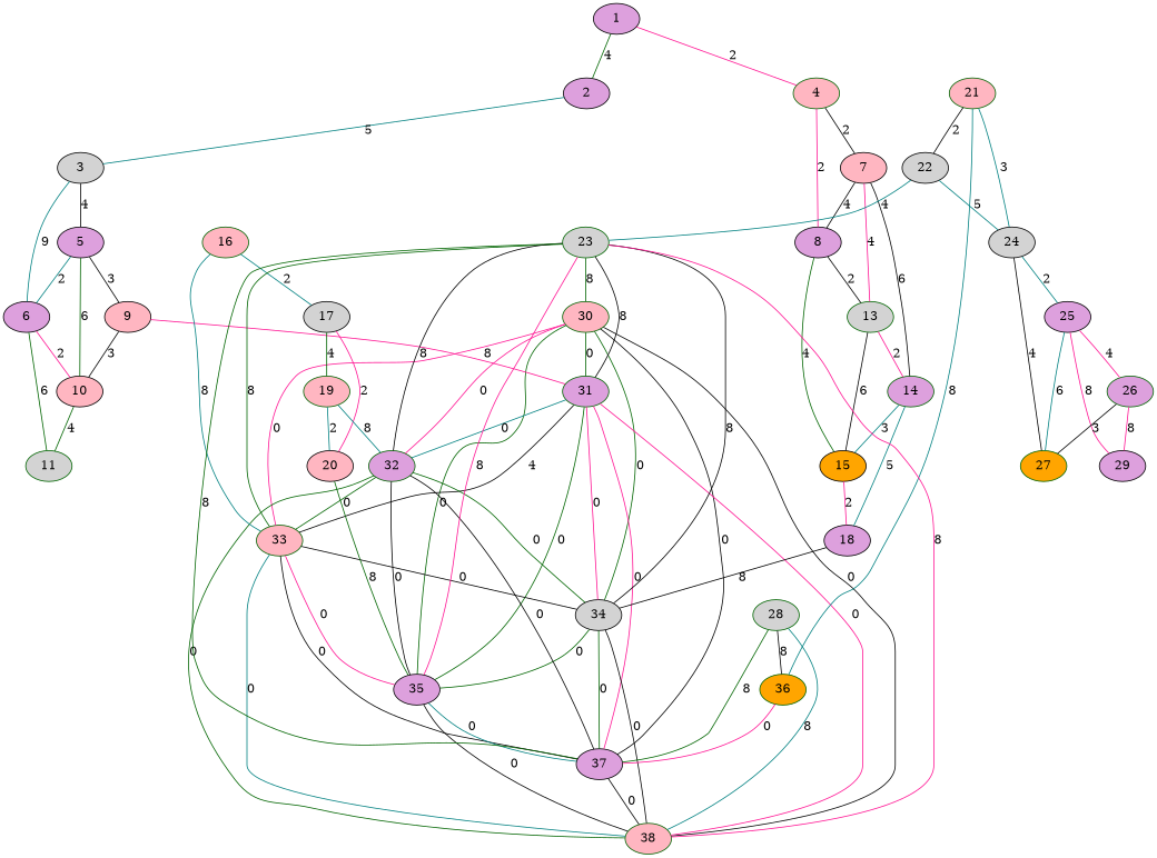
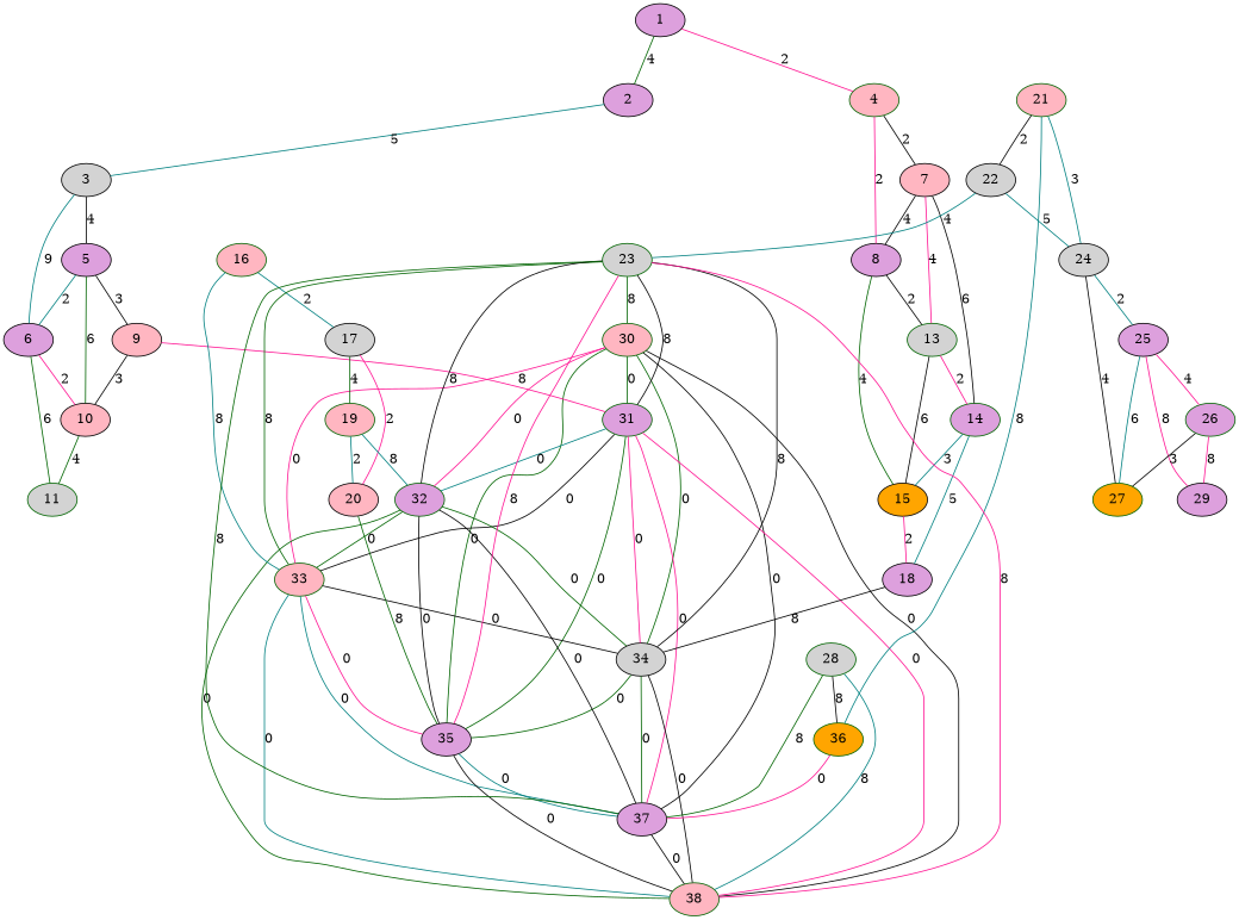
  graph {
    node [color=black fillcolor=plum style=filled weight=1]
    edge [color=black]
    4 [color=darkgreen fillcolor=lightpink]
    1
    2
    7 [fillcolor=lightpink]
    8
    30 [color=darkgreen fillcolor=lightpink weight=3]
    31 [color=darkgreen weight=3]
    33 [color=darkgreen fillcolor=lightpink weight=3]
    34 [fillcolor=lightgrey weight=3]
    32 [color=darkgreen weight=3]
    35 [weight=3]
    37 [weight=3]
    38 [color=darkgreen fillcolor=lightpink weight=3]
    3 [fillcolor=lightgrey]
    5
    6
    9 [fillcolor=lightpink]
    10 [fillcolor=lightpink]
    11 [color=darkgreen fillcolor=lightgrey]
    13 [color=darkgreen fillcolor=lightgrey]
    14 [color=darkgreen]
    15 [fillcolor=orange]
    18
    16 [color=darkgreen fillcolor=lightpink]
    17 [fillcolor=lightgrey]
    19 [color=darkgreen fillcolor=lightpink]
    20 [fillcolor=lightpink]
    21 [color=darkgreen fillcolor=lightpink]
    22 [fillcolor=lightgrey]
    24 [fillcolor=lightgrey]
    36 [color=darkgreen fillcolor=orange weight=3]
    23 [color=darkgreen fillcolor=lightgrey]
    25 [weight=2]
    27 [color=darkgreen fillcolor=orange]
    26 [color=darkgreen weight=2]
    29 [weight=4]
    28 [color=darkgreen fillcolor=lightgrey]
    4 -- 7 [label=2]
    4 -- 8 [color=deeppink label=2]
    1 -- 4 [color=deeppink label=2]
    1 -- 2 [color=darkgreen label=4]
    2 -- 3 [color=teal label=5]
    7 -- 8 [label=4]
    7 -- 13 [color=deeppink label=4]
    7 -- 14 [label=6]
    8 -- 13 [label=2]
    8 -- 15 [color=darkgreen label=4]
    30 -- 31 [color=darkgreen label=0]
    30 -- 33 [color=deeppink label=0]
    30 -- 34 [color=darkgreen label=0]
    30 -- 32 [color=deeppink label=0]
    30 -- 35 [color=darkgreen label=0]
    30 -- 37 [label=0]
    30 -- 38 [label=0]
-   31 -- 33 [label=4]
+   31 -- 33 [label=0]
    31 -- 34 [color=deeppink label=0]
    31 -- 32 [color=teal label=0]
    31 -- 35 [color=darkgreen label=0]
    31 -- 37 [color=deeppink label=0]
    31 -- 38 [color=deeppink label=0]
    33 -- 34 [label=0]
    33 -- 35 [color=deeppink label=0]
-   33 -- 37 [label=0]
+   33 -- 37 [color=teal label=0]
    33 -- 38 [color=teal label=0]
    34 -- 35 [color=darkgreen label=0]
    34 -- 37 [color=darkgreen label=0]
    34 -- 38 [label=0]
    32 -- 33 [color=darkgreen label=0]
    32 -- 34 [color=darkgreen label=0]
    32 -- 35 [label=0]
    32 -- 37 [label=0]
    32 -- 38 [color=darkgreen label=0]
    35 -- 37 [color=teal label=0]
    35 -- 38 [label=0]
    37 -- 38 [label=0]
    3 -- 5 [label=4]
    3 -- 6 [color=teal label=9]
    5 -- 6 [color=teal label=2]
    5 -- 9 [label=3]
    5 -- 10 [color=darkgreen label=6]
    6 -- 10 [color=deeppink label=2]
    6 -- 11 [color=darkgreen label=6]
    9 -- 31 [color=deeppink label=8]
    9 -- 10 [label=3]
    10 -- 11 [color=darkgreen label=4]
    13 -- 14 [color=deeppink label=2]
    13 -- 15 [label=6]
    14 -- 15 [color=teal label=3]
    14 -- 18 [color=teal label=5]
    15 -- 18 [color=deeppink label=2]
    18 -- 34 [label=8]
    16 -- 33 [color=teal label=8]
    16 -- 17 [color=teal label=2]
    17 -- 19 [color=darkgreen label=4]
    17 -- 20 [color=deeppink label=2]
    19 -- 32 [color=teal label=8]
    19 -- 20 [color=teal label=2]
    20 -- 35 [color=darkgreen label=8]
    21 -- 22 [label=2]
    21 -- 24 [color=teal label=3]
    21 -- 36 [color=teal label=8]
    22 -- 24 [color=teal label=5]
    22 -- 23 [color=teal label=4]
    24 -- 25 [color=teal label=2]
    24 -- 27 [label=4]
    36 -- 37 [color=deeppink label=0]
    23 -- 30 [color=darkgreen label=8]
    23 -- 31 [label=8]
    23 -- 33 [color=darkgreen label=8]
    23 -- 34 [label=8]
    23 -- 32 [label=8]
    23 -- 35 [color=deeppink label=8]
    23 -- 37 [color=darkgreen label=8]
    23 -- 38 [color=deeppink label=8]
    25 -- 27 [color=teal label=6]
    25 -- 26 [color=deeppink label=4]
    25 -- 29 [color=deeppink label=8]
    26 -- 27 [label=3]
    26 -- 29 [color=deeppink label=8]
    28 -- 37 [color=darkgreen label=8]
    28 -- 38 [color=teal label=8]
    28 -- 36 [label=8]
  }
